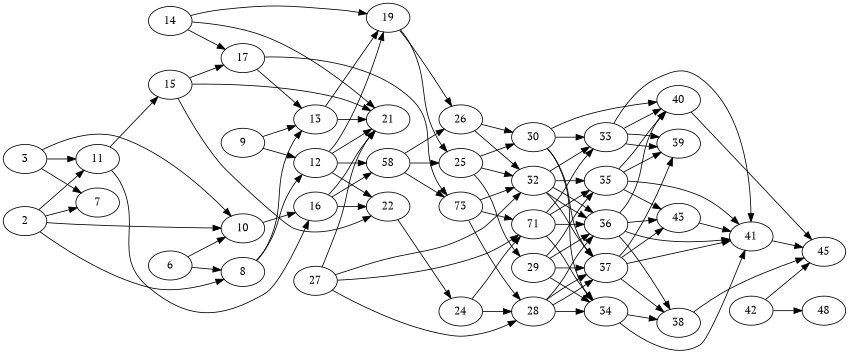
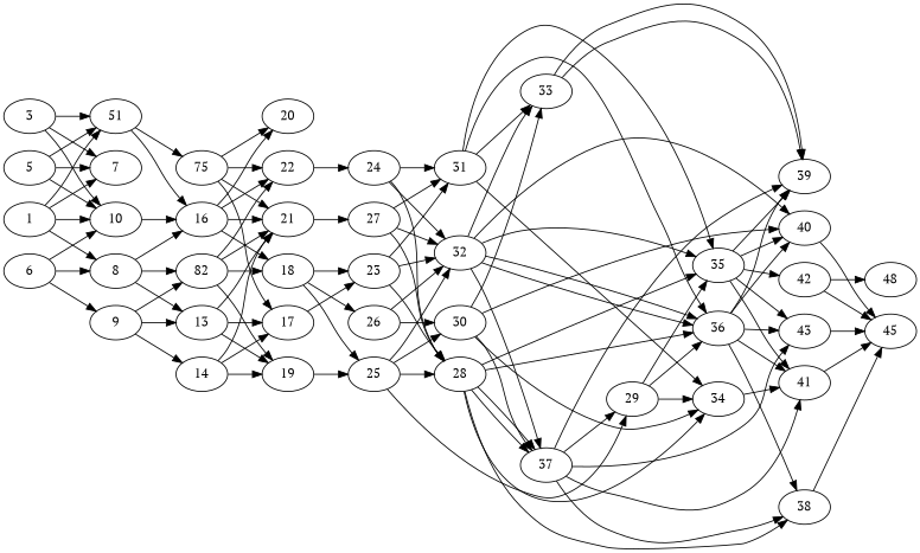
  digraph {
    fontname="PT Serif"
    rankdir=LR
    node [alpha=0.08 fontname="PT Serif"]
    edge [fontname="PT Serif"]
    7 [alpha=0.10 expect_size=51677184]
    9 [alpha=0.01 expect_size=41230336]
-   12 [alpha=0.09 expect_size=20918272]
+   12 [alpha=0.09 expect_size=20918272 label=82]
    13 [alpha=0.15 expect_size=6237184]
    14 [alpha=0.03 expect_size=21010432]
    10 [alpha=0.12 expect_size=41953280]
    16 [alpha=0.10 expect_size=38971392]
-   18 [alpha=0.19 expect_size=45717504 label=58]
+   18 [alpha=0.19 expect_size=45717504]
    19 [expect_size=25689088]
    21 [alpha=0.16 expect_size=9066496]
    22 [alpha=0.06 expect_size=15707136]
    17 [expect_size=21431296]
-   2 [alpha=0.14 expect_size=40480768]
+   20 [alpha=0.00 expect_size=28090368]
+   2 [alpha=0.14 expect_size=40480768 label=1]
    8 [alpha=0.12 expect_size=21530624]
-   11 [alpha=0.03 expect_size=24696832]
-   15 [alpha=0.18 expect_size=7731200]
+   11 [alpha=0.03 expect_size=24696832 label=51]
+   15 [alpha=0.18 expect_size=7731200 label=75]
    3 [alpha=0.06 expect_size=33302528]
+   5 [alpha=0.13 expect_size=20440064]
    6 [alpha=0.13 expect_size=25809920]
-   23 [expect_size=37848064 label=73]
+   23 [expect_size=37848064]
    25 [alpha=0.11 expect_size=31507456]
    26 [alpha=0.04 expect_size=26096640]
    27 [alpha=0.17 expect_size=49213440]
    24 [alpha=0.06 expect_size=25539584]
    28 [alpha=0.17 expect_size=20753408]
-   31 [alpha=0.02 expect_size=38730752 label=71]
+   31 [alpha=0.02 expect_size=38730752]
    32 [expect_size=28144640]
    29 [alpha=0.12 expect_size=18592768]
    30 [alpha=0.03 expect_size=38206464]
    34 [alpha=0.06 expect_size=13052928]
    35 [alpha=0.00 expect_size=27330560]
    36 [expect_size=5348352]
    37 [alpha=0.03 expect_size=14860288]
    33 [alpha=0.14 expect_size=41690112]
    40 [alpha=0.07 expect_size=29590528]
    41 [alpha=0.19 expect_size=36509696]
    38 [alpha=0.15 expect_size=7929856]
    39 [alpha=0.16 expect_size=48029696]
    42 [alpha=0.15 expect_size=41055232]
    43 [alpha=0.06 expect_size=11715584]
    45 [alpha=0.15 expect_size=11696128]
    n43 [alpha=0.04 expect_size=43858944 label=48]
    9 -> 12
    9 -> 13
+   9 -> 14
    12 -> 18
    12 -> 19
    12 -> 21
    12 -> 22
    13 -> 19
    13 -> 21
-   17 -> 13
+   13 -> 17
    14 -> 19
    14 -> 21
    14 -> 17
    10 -> 16
    16 -> 18
    16 -> 21
    16 -> 22
+   16 -> 20
    18 -> 23
    18 -> 25
    18 -> 26
    19 -> 25
-   19 -> 26
-   27 -> 21
+   21 -> 27
    22 -> 24
    17 -> 23
    2 -> 7
    2 -> 10
    2 -> 8
    2 -> 11
    8 -> 12
    8 -> 13
+   8 -> 16
    11 -> 16
    11 -> 15
    15 -> 21
    15 -> 22
    15 -> 17
+   15 -> 20
    3 -> 7
    3 -> 10
    3 -> 11
+   5 -> 7
+   5 -> 10
+   5 -> 11
+   6 -> 9
    6 -> 10
    6 -> 8
    23 -> 28
    23 -> 31
    23 -> 32
+   25 -> 28
    25 -> 32
    25 -> 29
    25 -> 30
    26 -> 32
    26 -> 30
    27 -> 28
    27 -> 31
    27 -> 32
    24 -> 28
    24 -> 31
+   24 -> 32
    28 -> 34
+   28 -> 35
    28 -> 36
    28 -> 37
    28 -> 37
    31 -> 34
    31 -> 35
    31 -> 36
    31 -> 33
    32 -> 35
    32 -> 36
    32 -> 36
    32 -> 37
    32 -> 33
    29 -> 34
    29 -> 35
    29 -> 36
-   29 -> 37
+   37 -> 29
    30 -> 34
    30 -> 37
    30 -> 33
    30 -> 40
    34 -> 41
-   34 -> 38
+   28 -> 38
    35 -> 40
    35 -> 41
    35 -> 39
+   35 -> 42
    35 -> 43
    36 -> 40
    36 -> 41
    36 -> 38
+   36 -> 39
    36 -> 43
    37 -> 41
    37 -> 38
    37 -> 39
    37 -> 43
-   33 -> 40
-   33 -> 41
+   32 -> 40
    33 -> 39
    33 -> 39
    40 -> 45
    41 -> 45
    38 -> 45
    42 -> 45
    42 -> n43
-   43 -> 41
+   43 -> 45
  }
